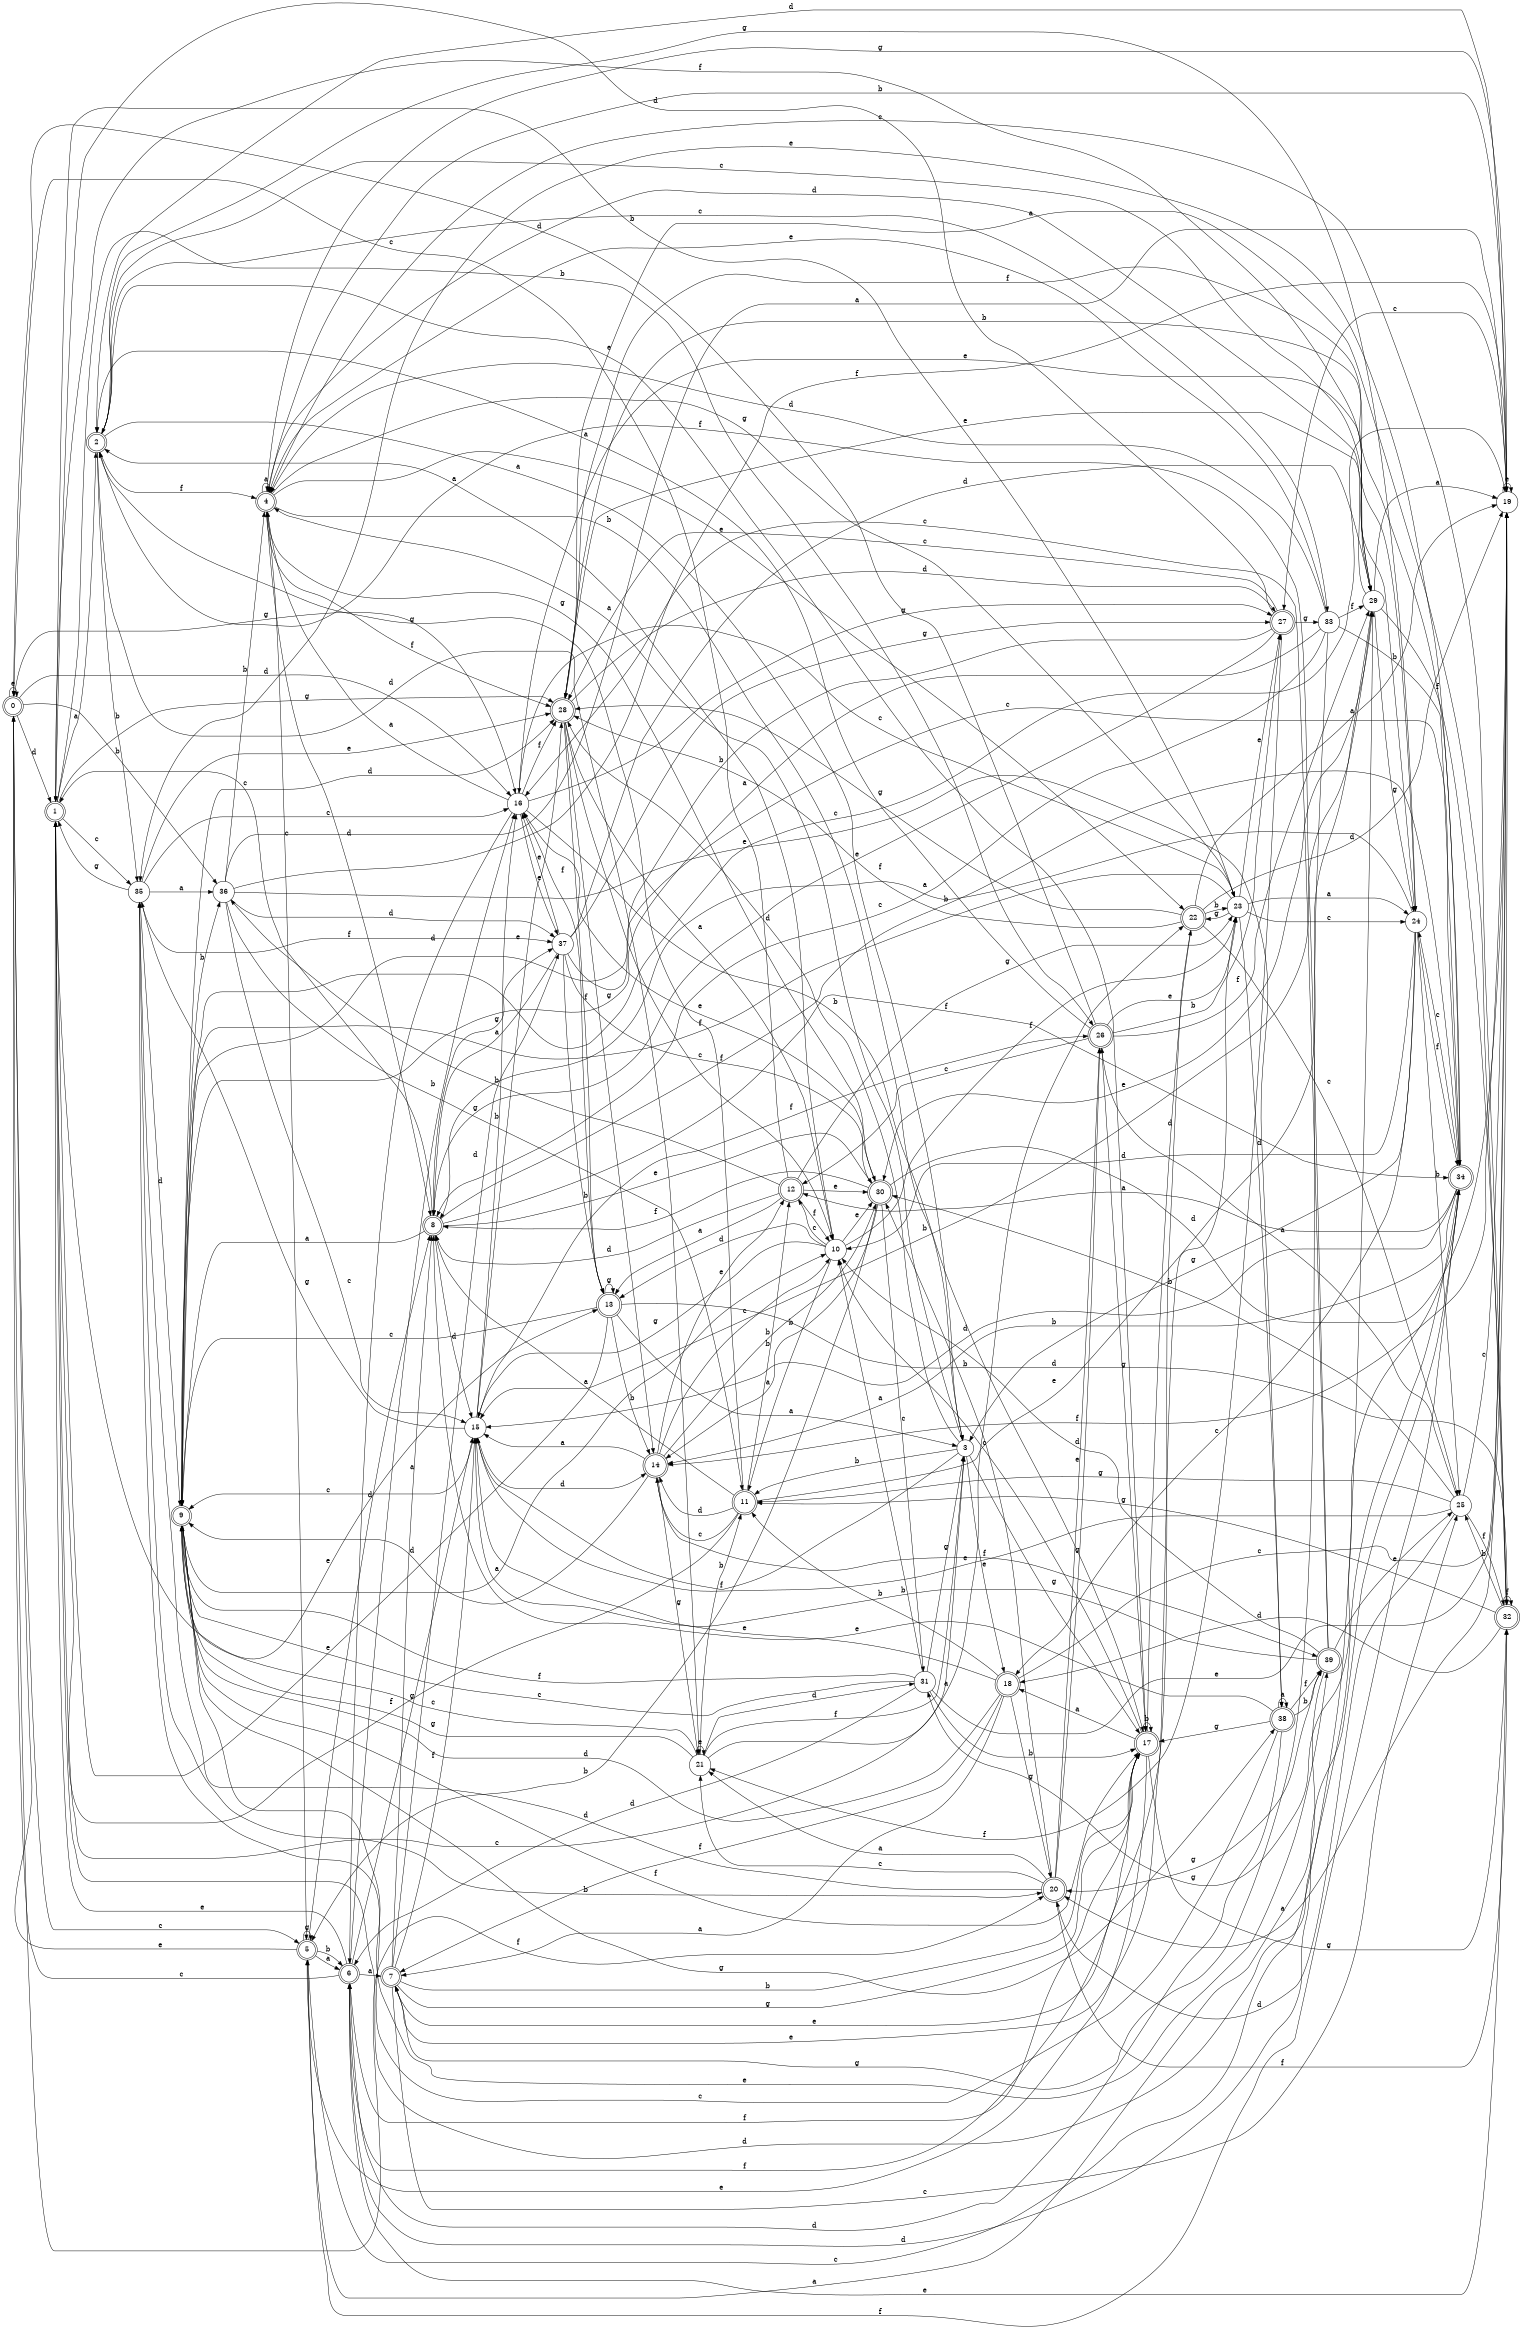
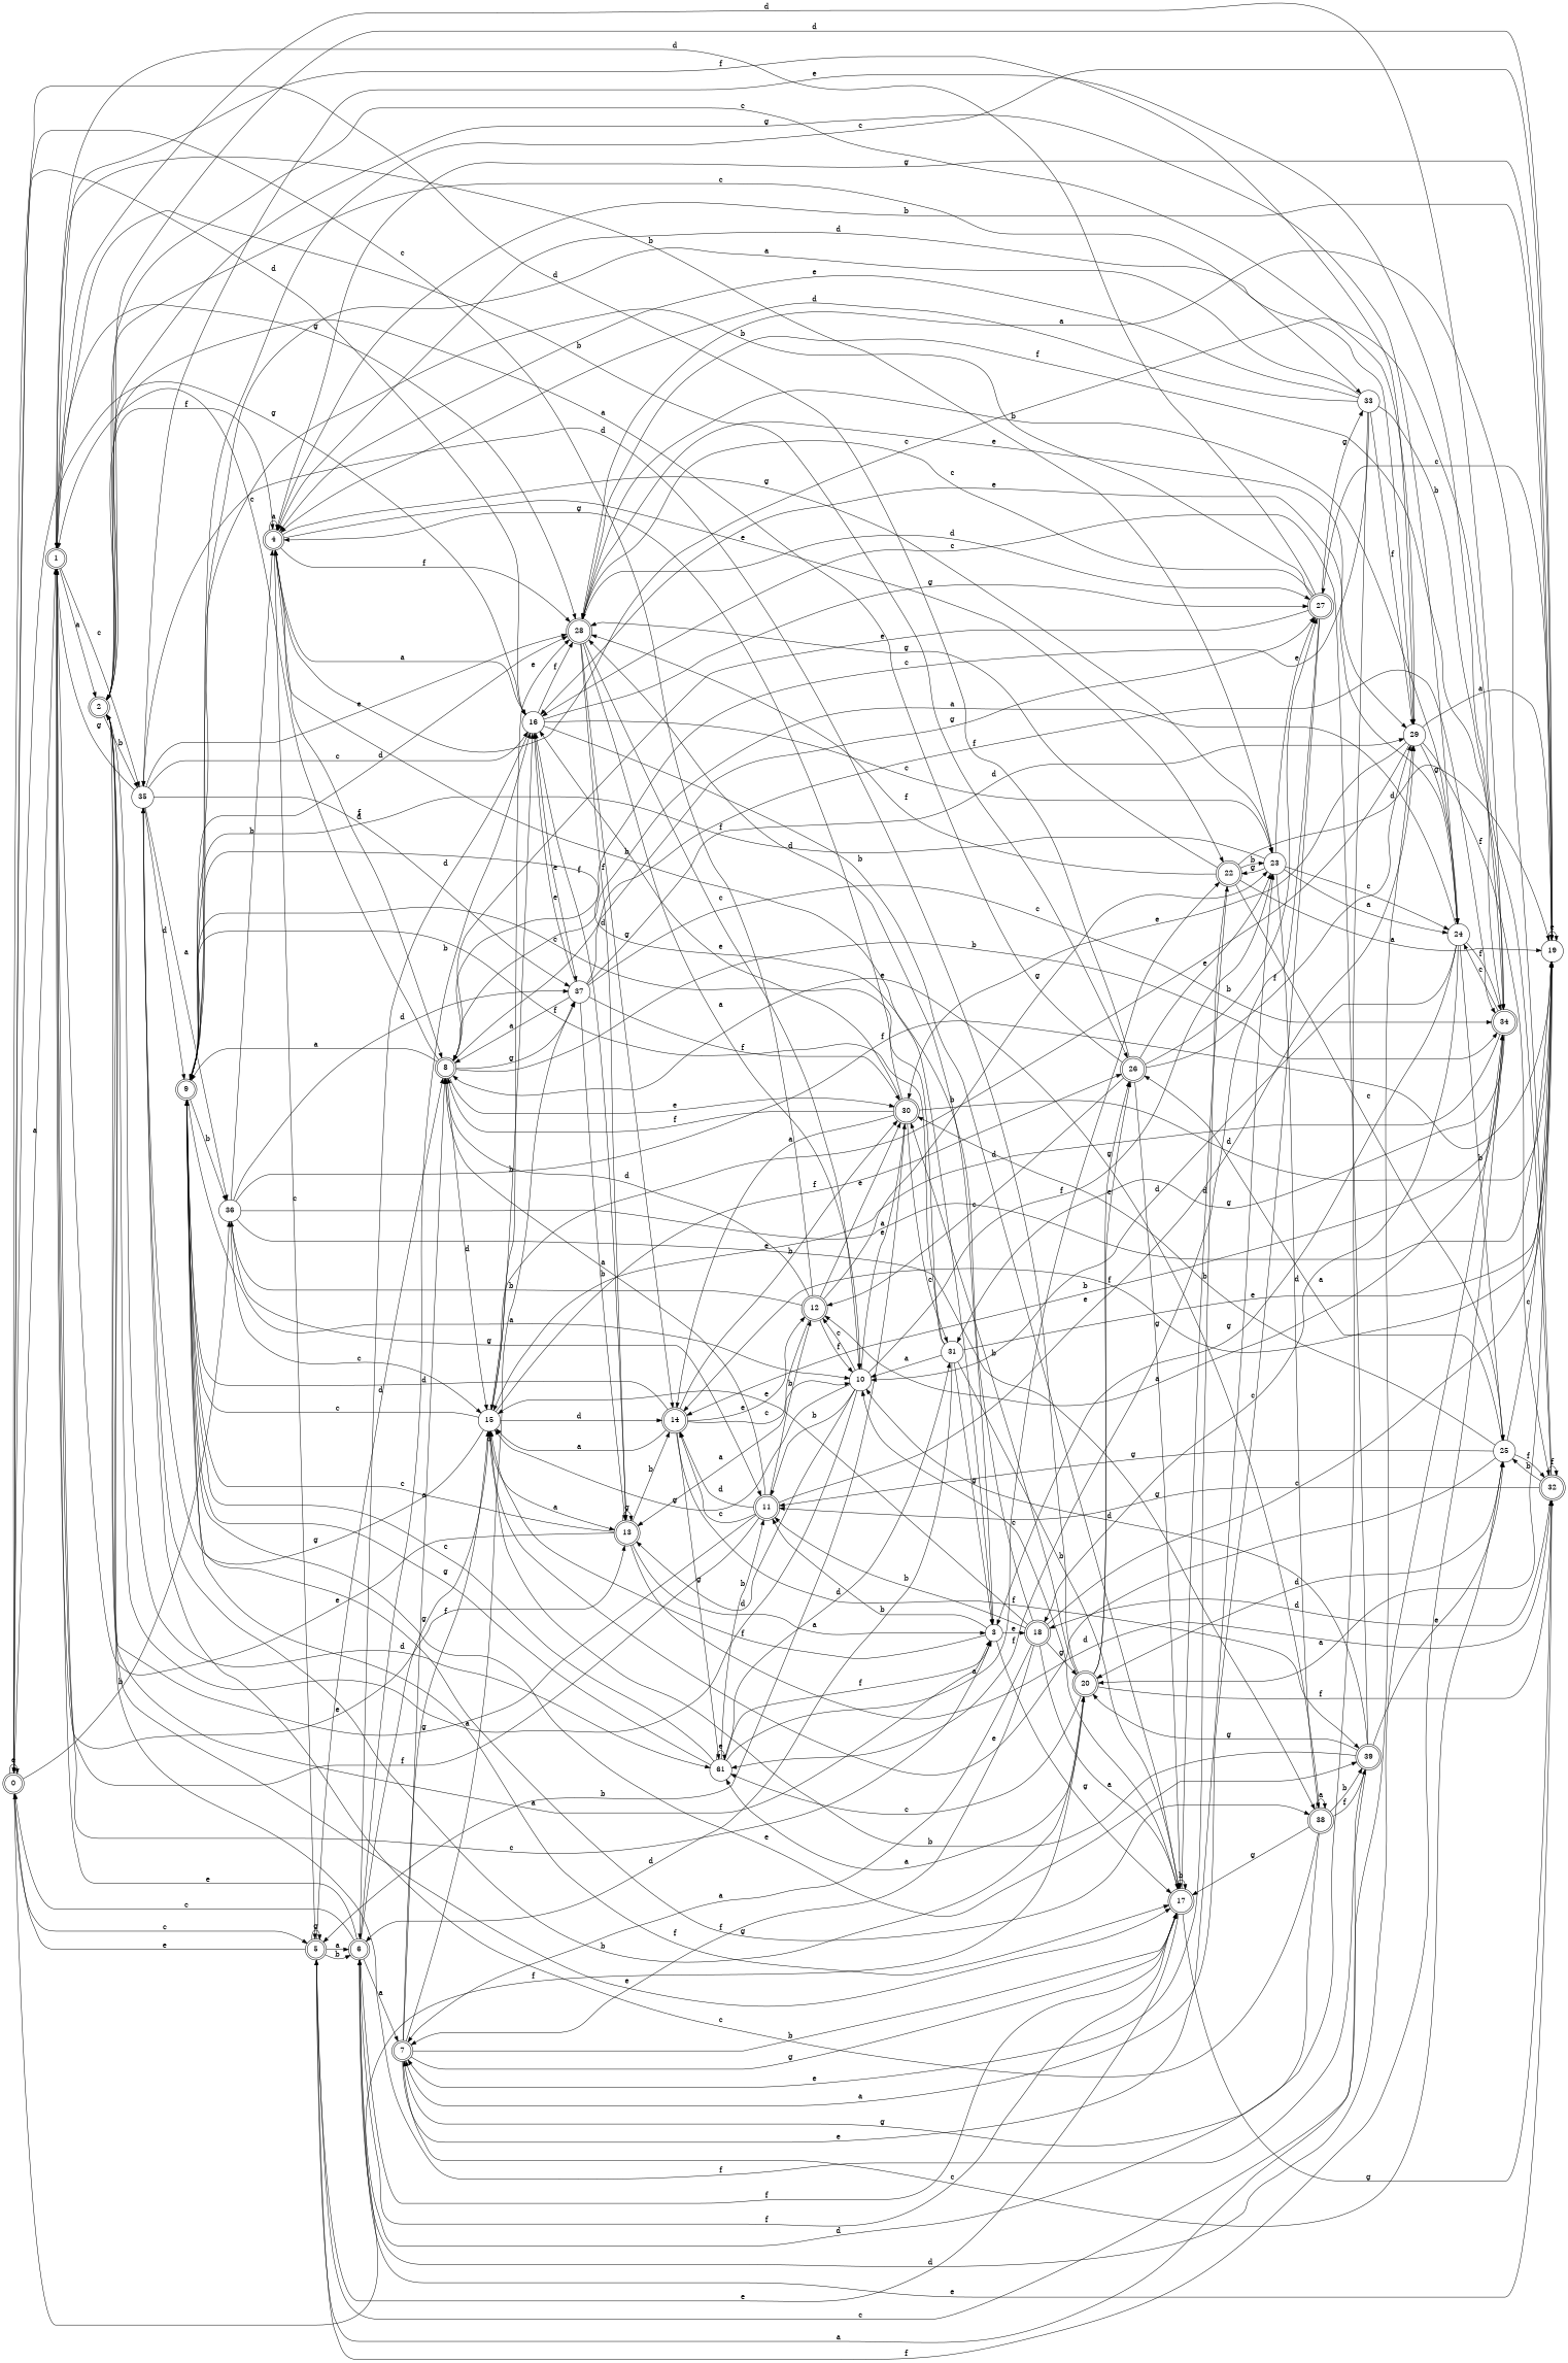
  digraph {
    rankdir=LR
    node [color=black fillcolor=white shape=doublecircle style="rounded,filled"]
    n1 [label=0]
    n2 [label=1]
    n3 [label=5]
    n4 [label=16 shape=circle style=filled]
    n5 [label=20]
    n6 [label=36 shape=circle style=filled]
    n7 [label=2]
    n8 [label=13]
    n9 [label=26]
    n10 [label=28]
    n11 [label=29 shape=circle style=filled]
    n12 [label=34]
    n13 [label=35 shape=circle style=filled]
    n14 [label=8]
    n15 [label=6]
    n16 [label=4]
    n17 [label=17]
    n18 [label=23 shape=circle style=filled]
    n19 [label=37 shape=circle style=filled]
    n20 [label=27 style=filled]
-   n21 [label=21 shape=circle style=filled]
+   n21 [label=61 shape=circle style=filled]
    n22 [label=30]
    n23 [label=32]
    n24 [label=11]
    n25 [label=15 shape=circle style=filled]
    n26 [label=19 shape=circle style=filled]
    n27 [label=38]
    n28 [label=3 shape=circle style=filled]
    n29 [label=24 shape=circle style=filled]
    n30 [label=33 shape=circle style=filled]
    n31 [label=9]
    n32 [label=14]
    n33 [label=12]
    n34 [label=10 shape=circle style=filled]
    n35 [label=31 shape=circle style=filled]
    n36 [label=18]
    n37 [label=22]
    n38 [label=25 shape=circle style=filled]
    n39 [label=7]
    n40 [label=39]
    n1 -> n1 [label=e]
-   n1 -> n2 [label=d]
+   n1 -> n2 [label=a]
    n1 -> n3 [label=c]
    n1 -> n4 [label=d]
    n1 -> n4 [label=g]
    n1 -> n5 [label=f]
    n1 -> n6 [label=b]
    n2 -> n7 [label=a]
    n2 -> n8 [label=e]
    n2 -> n9 [label=b]
    n2 -> n10 [label=g]
    n2 -> n11 [label=f]
    n2 -> n12 [label=d]
    n2 -> n13 [label=c]
    n3 -> n1 [label=e]
    n3 -> n3 [label=g]
    n3 -> n11 [label=c]
    n3 -> n12 [label=f]
    n3 -> n14 [label=d]
    n3 -> n15 [label=a]
    n3 -> n15 [label=b]
    n4 -> n10 [label=f]
    n4 -> n15 [label=d]
    n4 -> n16 [label=a]
    n4 -> n17 [label=b]
    n4 -> n18 [label=c]
    n4 -> n19 [label=e]
    n4 -> n20 [label=g]
    n5 -> n9 [label=e]
    n5 -> n9 [label=g]
    n5 -> n13 [label=d]
    n5 -> n21 [label=a]
    n5 -> n21 [label=c]
    n5 -> n22 [label=b]
    n5 -> n23 [label=f]
    n6 -> n16 [label=b]
    n6 -> n19 [label=d]
    n6 -> n24 [label=g]
    n6 -> n25 [label=c]
    n6 -> n26 [label=a]
    n6 -> n26 [label=f]
    n6 -> n27 [label=e]
    n7 -> n13 [label=b]
    n7 -> n16 [label=f]
    n7 -> n17 [label=e]
    n7 -> n21 [label=d]
    n7 -> n28 [label=a]
    n7 -> n29 [label=g]
    n7 -> n30 [label=c]
    n8 -> n2 [label=e]
    n8 -> n4 [label=f]
    n8 -> n8 [label=g]
    n8 -> n23 [label=d]
    n8 -> n28 [label=a]
    n8 -> n31 [label=c]
    n8 -> n32 [label=b]
    n9 -> n1 [label=d]
    n9 -> n7 [label=a]
    n9 -> n11 [label=f]
    n9 -> n17 [label=g]
    n9 -> n18 [label=e]
    n9 -> n20 [label=b]
    n9 -> n33 [label=c]
    n10 -> n8 [label=f]
    n10 -> n11 [label=e]
    n10 -> n20 [label=d]
    n10 -> n29 [label=b]
    n10 -> n32 [label=g]
    n10 -> n34 [label=a]
    n10 -> n34 [label=c]
    n11 -> n7 [label=c]
    n11 -> n16 [label=d]
    n11 -> n22 [label=e]
    n11 -> n23 [label=f]
    n11 -> n25 [label=b]
    n11 -> n26 [label=a]
    n11 -> n29 [label=g]
    n12 -> n10 [label=f]
    n12 -> n13 [label=e]
    n12 -> n25 [label=d]
    n12 -> n29 [label=c]
    n12 -> n32 [label=b]
    n12 -> n33 [label=a]
    n12 -> n35 [label=g]
    n13 -> n2 [label=g]
    n13 -> n4 [label=c]
    n13 -> n5 [label=b]
    n13 -> n6 [label=a]
    n13 -> n10 [label=e]
    n13 -> n19 [label=f]
    n13 -> n31 [label=d]
    n14 -> n2 [label=c]
    n14 -> n12 [label=b]
    n14 -> n12 [label=f]
    n14 -> n19 [label=g]
    n14 -> n22 [label=e]
    n14 -> n25 [label=d]
    n14 -> n31 [label=a]
    n15 -> n1 [label=c]
    n15 -> n2 [label=e]
    n15 -> n4 [label=b]
    n15 -> n12 [label=d]
    n15 -> n17 [label=f]
    n15 -> n25 [label=g]
    n15 -> n39 [label=a]
    n16 -> n3 [label=c]
    n16 -> n10 [label=f]
    n16 -> n14 [label=d]
    n16 -> n16 [label=a]
    n16 -> n18 [label=g]
    n16 -> n28 [label=b]
    n16 -> n37 [label=e]
    n17 -> n3 [label=e]
    n17 -> n15 [label=f]
    n17 -> n17 [label=b]
    n17 -> n23 [label=g]
    n17 -> n34 [label=c]
-   n17 -> n36 [label=a]
+   n36 -> n17 [label=a]
    n17 -> n37 [label=d]
    n18 -> n2 [label=b]
    n18 -> n20 [label=e]
    n18 -> n27 [label=d]
    n18 -> n29 [label=a]
    n18 -> n29 [label=c]
    n18 -> n31 [label=f]
    n18 -> n37 [label=g]
    n19 -> n4 [label=e]
    n19 -> n8 [label=b]
    n19 -> n11 [label=d]
    n19 -> n12 [label=c]
    n19 -> n14 [label=a]
    n19 -> n20 [label=g]
    n19 -> n22 [label=f]
    n20 -> n2 [label=d]
    n20 -> n10 [label=c]
    n20 -> n14 [label=e]
    n20 -> n21 [label=f]
    n20 -> n30 [label=g]
    n20 -> n31 [label=b]
+   n20 -> n39 [label=a]
    n21 -> n21 [label=e]
    n21 -> n24 [label=b]
    n21 -> n28 [label=f]
    n21 -> n31 [label=c]
    n21 -> n31 [label=g]
    n21 -> n35 [label=d]
    n21 -> n37 [label=a]
    n22 -> n3 [label=b]
    n22 -> n4 [label=e]
    n22 -> n14 [label=f]
    n22 -> n16 [label=g]
    n22 -> n26 [label=d]
    n22 -> n32 [label=a]
    n22 -> n35 [label=c]
    n23 -> n10 [label=a]
    n23 -> n15 [label=e]
    n23 -> n16 [label=c]
    n23 -> n23 [label=f]
    n23 -> n24 [label=g]
    n23 -> n36 [label=d]
    n23 -> n38 [label=b]
    n24 -> n2 [label=f]
    n24 -> n7 [label=g]
    n24 -> n11 [label=e]
    n24 -> n14 [label=a]
    n24 -> n32 [label=c]
    n24 -> n32 [label=d]
    n24 -> n33 [label=b]
    n25 -> n4 [label=b]
+   n25 -> n8 [label=a]
    n25 -> n9 [label=f]
    n25 -> n10 [label=e]
    n25 -> n13 [label=g]
    n25 -> n31 [label=c]
    n25 -> n32 [label=d]
    n26 -> n5 [label=a]
    n26 -> n7 [label=d]
    n26 -> n16 [label=b]
    n26 -> n16 [label=g]
    n26 -> n20 [label=c]
    n26 -> n26 [label=e]
    n26 -> n32 [label=f]
    n27 -> n13 [label=c]
    n27 -> n14 [label=e]
    n27 -> n15 [label=d]
    n27 -> n17 [label=g]
    n27 -> n27 [label=a]
    n27 -> n40 [label=b]
    n27 -> n40 [label=f]
    n28 -> n2 [label=c]
    n28 -> n10 [label=d]
-   n28 -> n16 [label=a]
    n28 -> n17 [label=g]
    n28 -> n24 [label=b]
    n28 -> n25 [label=f]
    n28 -> n36 [label=e]
    n29 -> n4 [label=e]
    n29 -> n12 [label=f]
    n29 -> n14 [label=a]
    n29 -> n28 [label=g]
    n29 -> n34 [label=d]
    n29 -> n36 [label=c]
    n29 -> n38 [label=b]
    n30 -> n11 [label=f]
    n30 -> n12 [label=b]
    n30 -> n14 [label=c]
    n30 -> n16 [label=d]
    n30 -> n16 [label=e]
    n30 -> n31 [label=a]
    n30 -> n39 [label=g]
    n31 -> n6 [label=b]
    n31 -> n10 [label=d]
    n31 -> n17 [label=f]
    n31 -> n26 [label=c]
    n31 -> n27 [label=g]
    n31 -> n34 [label=a]
    n31 -> n40 [label=e]
    n32 -> n21 [label=g]
    n32 -> n22 [label=b]
    n32 -> n25 [label=a]
    n32 -> n31 [label=d]
    n32 -> n33 [label=e]
    n32 -> n34 [label=c]
    n32 -> n40 [label=f]
    n33 -> n1 [label=c]
    n33 -> n6 [label=b]
    n33 -> n8 [label=a]
    n33 -> n14 [label=d]
    n33 -> n18 [label=g]
    n33 -> n22 [label=e]
    n33 -> n34 [label=f]
    n34 -> n7 [label=a]
    n34 -> n8 [label=d]
    n34 -> n18 [label=f]
    n34 -> n22 [label=e]
    n34 -> n24 [label=b]
    n34 -> n25 [label=g]
    n34 -> n33 [label=c]
    n35 -> n15 [label=d]
    n35 -> n17 [label=b]
    n35 -> n26 [label=e]
    n35 -> n28 [label=g]
    n35 -> n31 [label=c]
    n35 -> n31 [label=f]
    n35 -> n34 [label=a]
    n36 -> n5 [label=g]
    n36 -> n24 [label=b]
    n36 -> n25 [label=e]
    n36 -> n26 [label=c]
    n36 -> n31 [label=d]
    n36 -> n39 [label=a]
    n36 -> n39 [label=f]
    n37 -> n10 [label=f]
    n37 -> n10 [label=g]
    n37 -> n18 [label=b]
    n37 -> n26 [label=a]
    n37 -> n26 [label=d]
    n37 -> n38 [label=c]
    n37 -> n39 [label=e]
    n38 -> n5 [label=d]
    n38 -> n9 [label=a]
    n38 -> n22 [label=b]
    n38 -> n23 [label=f]
    n38 -> n24 [label=g]
    n38 -> n25 [label=e]
    n38 -> n26 [label=c]
    n39 -> n14 [label=a]
    n39 -> n17 [label=b]
    n39 -> n17 [label=g]
    n39 -> n18 [label=e]
    n39 -> n19 [label=d]
    n39 -> n25 [label=f]
    n39 -> n38 [label=c]
    n40 -> n3 [label=a]
    n40 -> n4 [label=c]
    n40 -> n5 [label=g]
    n40 -> n7 [label=f]
    n40 -> n25 [label=b]
    n40 -> n34 [label=d]
    n40 -> n38 [label=e]
  }
